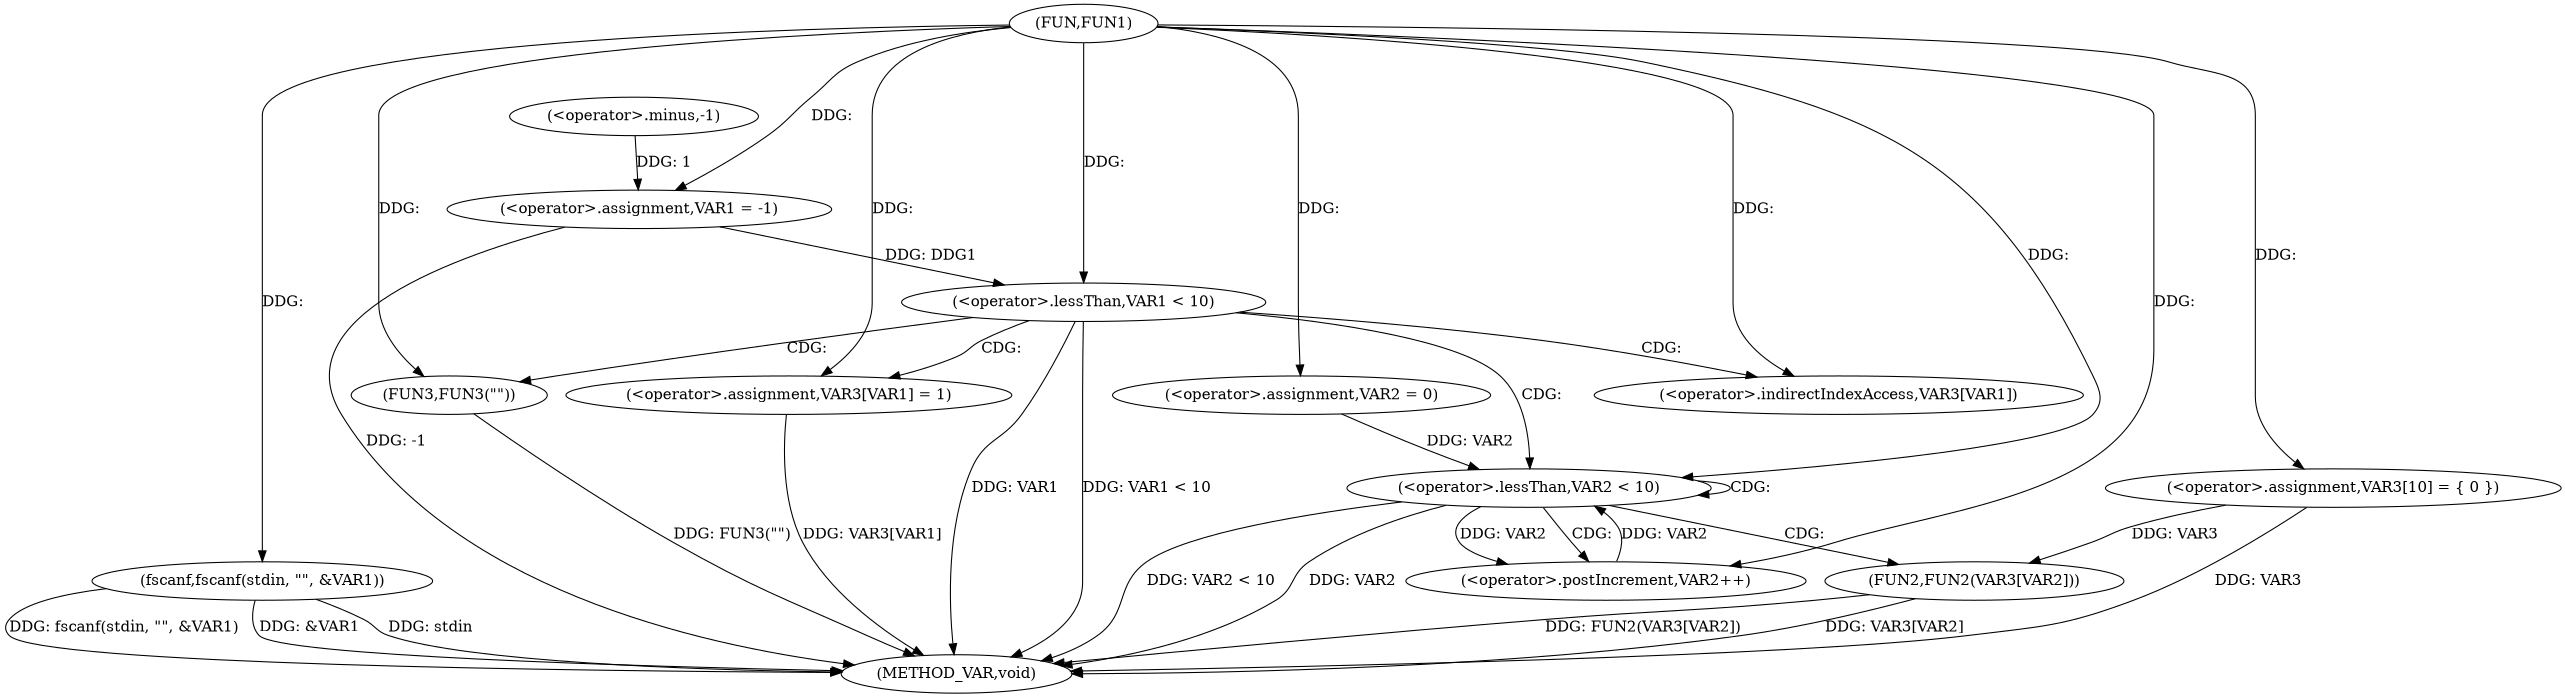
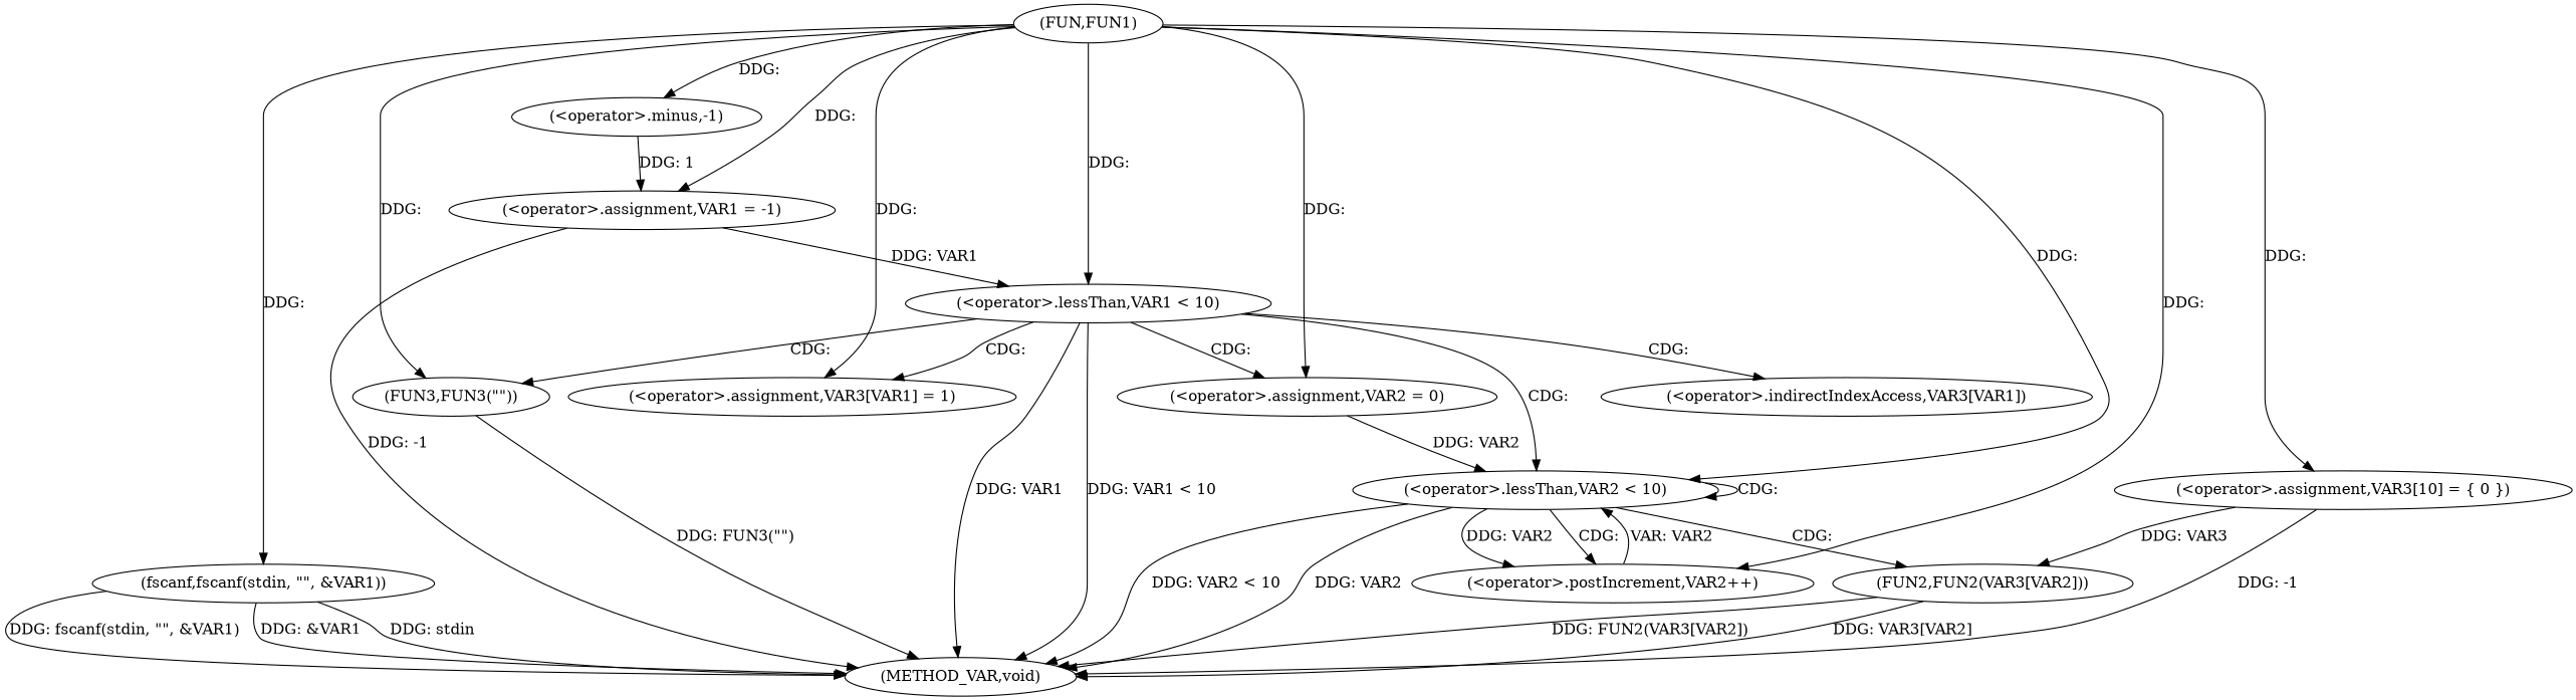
  digraph {
    n1 [label="(FUN,FUN1)"]
    n2 [label="(<operator>.assignment,VAR1 = -1)"]
    n3 [label="(<operator>.minus,-1)"]
    n4 [label="(fscanf,fscanf(stdin, \"\", &VAR1))"]
    n5 [label="(<operator>.assignment,VAR3[10] = { 0 })"]
    n6 [label="(<operator>.lessThan,VAR1 < 10)"]
    n7 [label="(<operator>.assignment,VAR3[VAR1] = 1)"]
    n8 [label="(<operator>.assignment,VAR2 = 0)"]
    n9 [label="(<operator>.lessThan,VAR2 < 10)"]
    n10 [label="(<operator>.postIncrement,VAR2++)"]
    n11 [label="(FUN3,FUN3(\"\"))"]
    n12 [label="(METHOD_VAR,void)"]
    n13 [label="(FUN2,FUN2(VAR3[VAR2]))"]
    n14 [label="(<operator>.indirectIndexAccess,VAR3[VAR1])"]
    n1 -> n2 [label="DDG: "]
-   n1 -> n14 [label="DDG: "]
+   n1 -> n3 [label="DDG: "]
    n1 -> n4 [label="DDG: "]
    n1 -> n5 [label="DDG: "]
    n1 -> n6 [label="DDG: "]
    n1 -> n7 [label="DDG: "]
    n1 -> n8 [label="DDG: "]
    n1 -> n9 [label="DDG: "]
    n1 -> n10 [label="DDG: "]
    n1 -> n11 [label="DDG: "]
-   n2 -> n6 [label="DDG: DDG1"]
+   n2 -> n6 [label="DDG: VAR1"]
    n2 -> n12 [label="DDG: -1"]
    n3 -> n2 [label="DDG: 1"]
    n4 -> n12 [label="DDG: stdin"]
    n4 -> n12 [label="DDG: fscanf(stdin, \"\", &VAR1)"]
    n4 -> n12 [label="DDG: &VAR1"]
-   n5 -> n12 [label="DDG: VAR3"]
+   n5 -> n12 [label="DDG: -1"]
    n5 -> n13 [label="DDG: VAR3"]
    n6 -> n7 [label="CDG: "]
+   n6 -> n8 [label="CDG: "]
    n6 -> n9 [label="CDG: "]
    n6 -> n11 [label="CDG: "]
    n6 -> n12 [label="DDG: VAR1 < 10"]
    n6 -> n12 [label="DDG: VAR1"]
    n6 -> n14 [label="CDG: "]
-   n7 -> n12 [label="DDG: VAR3[VAR1]"]
    n8 -> n9 [label="DDG: VAR2"]
    n9 -> n9 [label="CDG: "]
    n9 -> n10 [label="DDG: VAR2"]
    n9 -> n10 [label="CDG: "]
    n9 -> n12 [label="DDG: VAR2 < 10"]
    n9 -> n12 [label="DDG: VAR2"]
    n9 -> n13 [label="CDG: "]
-   n10 -> n9 [label="DDG: VAR2"]
+   n10 -> n9 [label="VAR: VAR2"]
    n11 -> n12 [label="DDG: FUN3(\"\")"]
    n13 -> n12 [label="DDG: FUN2(VAR3[VAR2])"]
    n13 -> n12 [label="DDG: VAR3[VAR2]"]
  }
